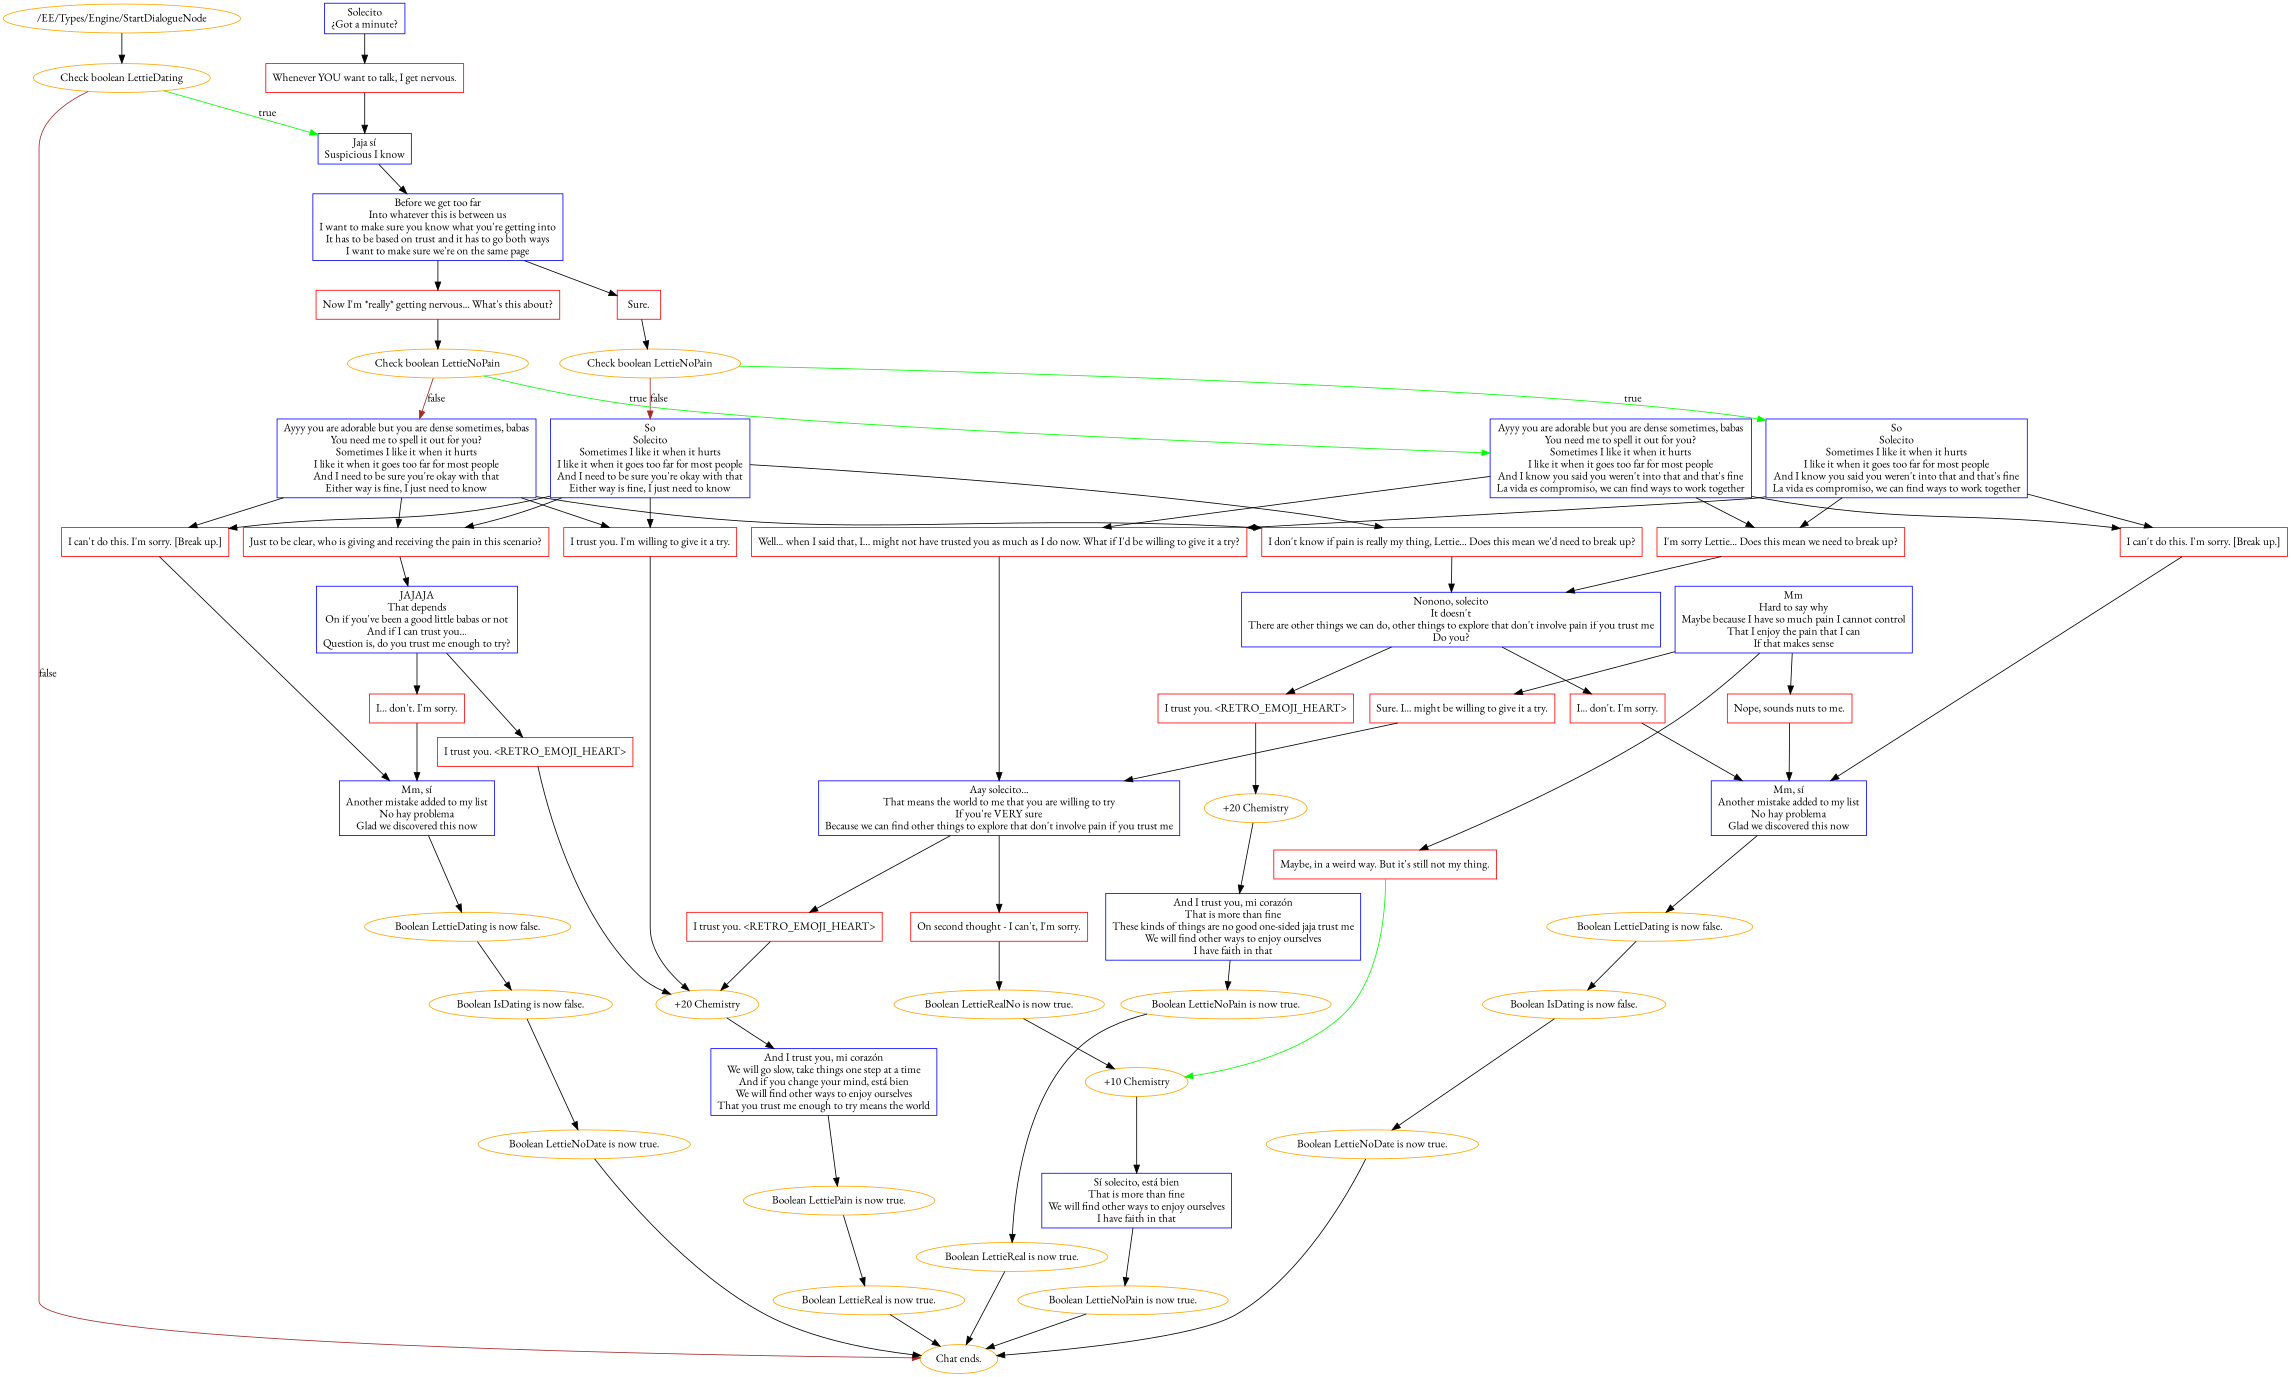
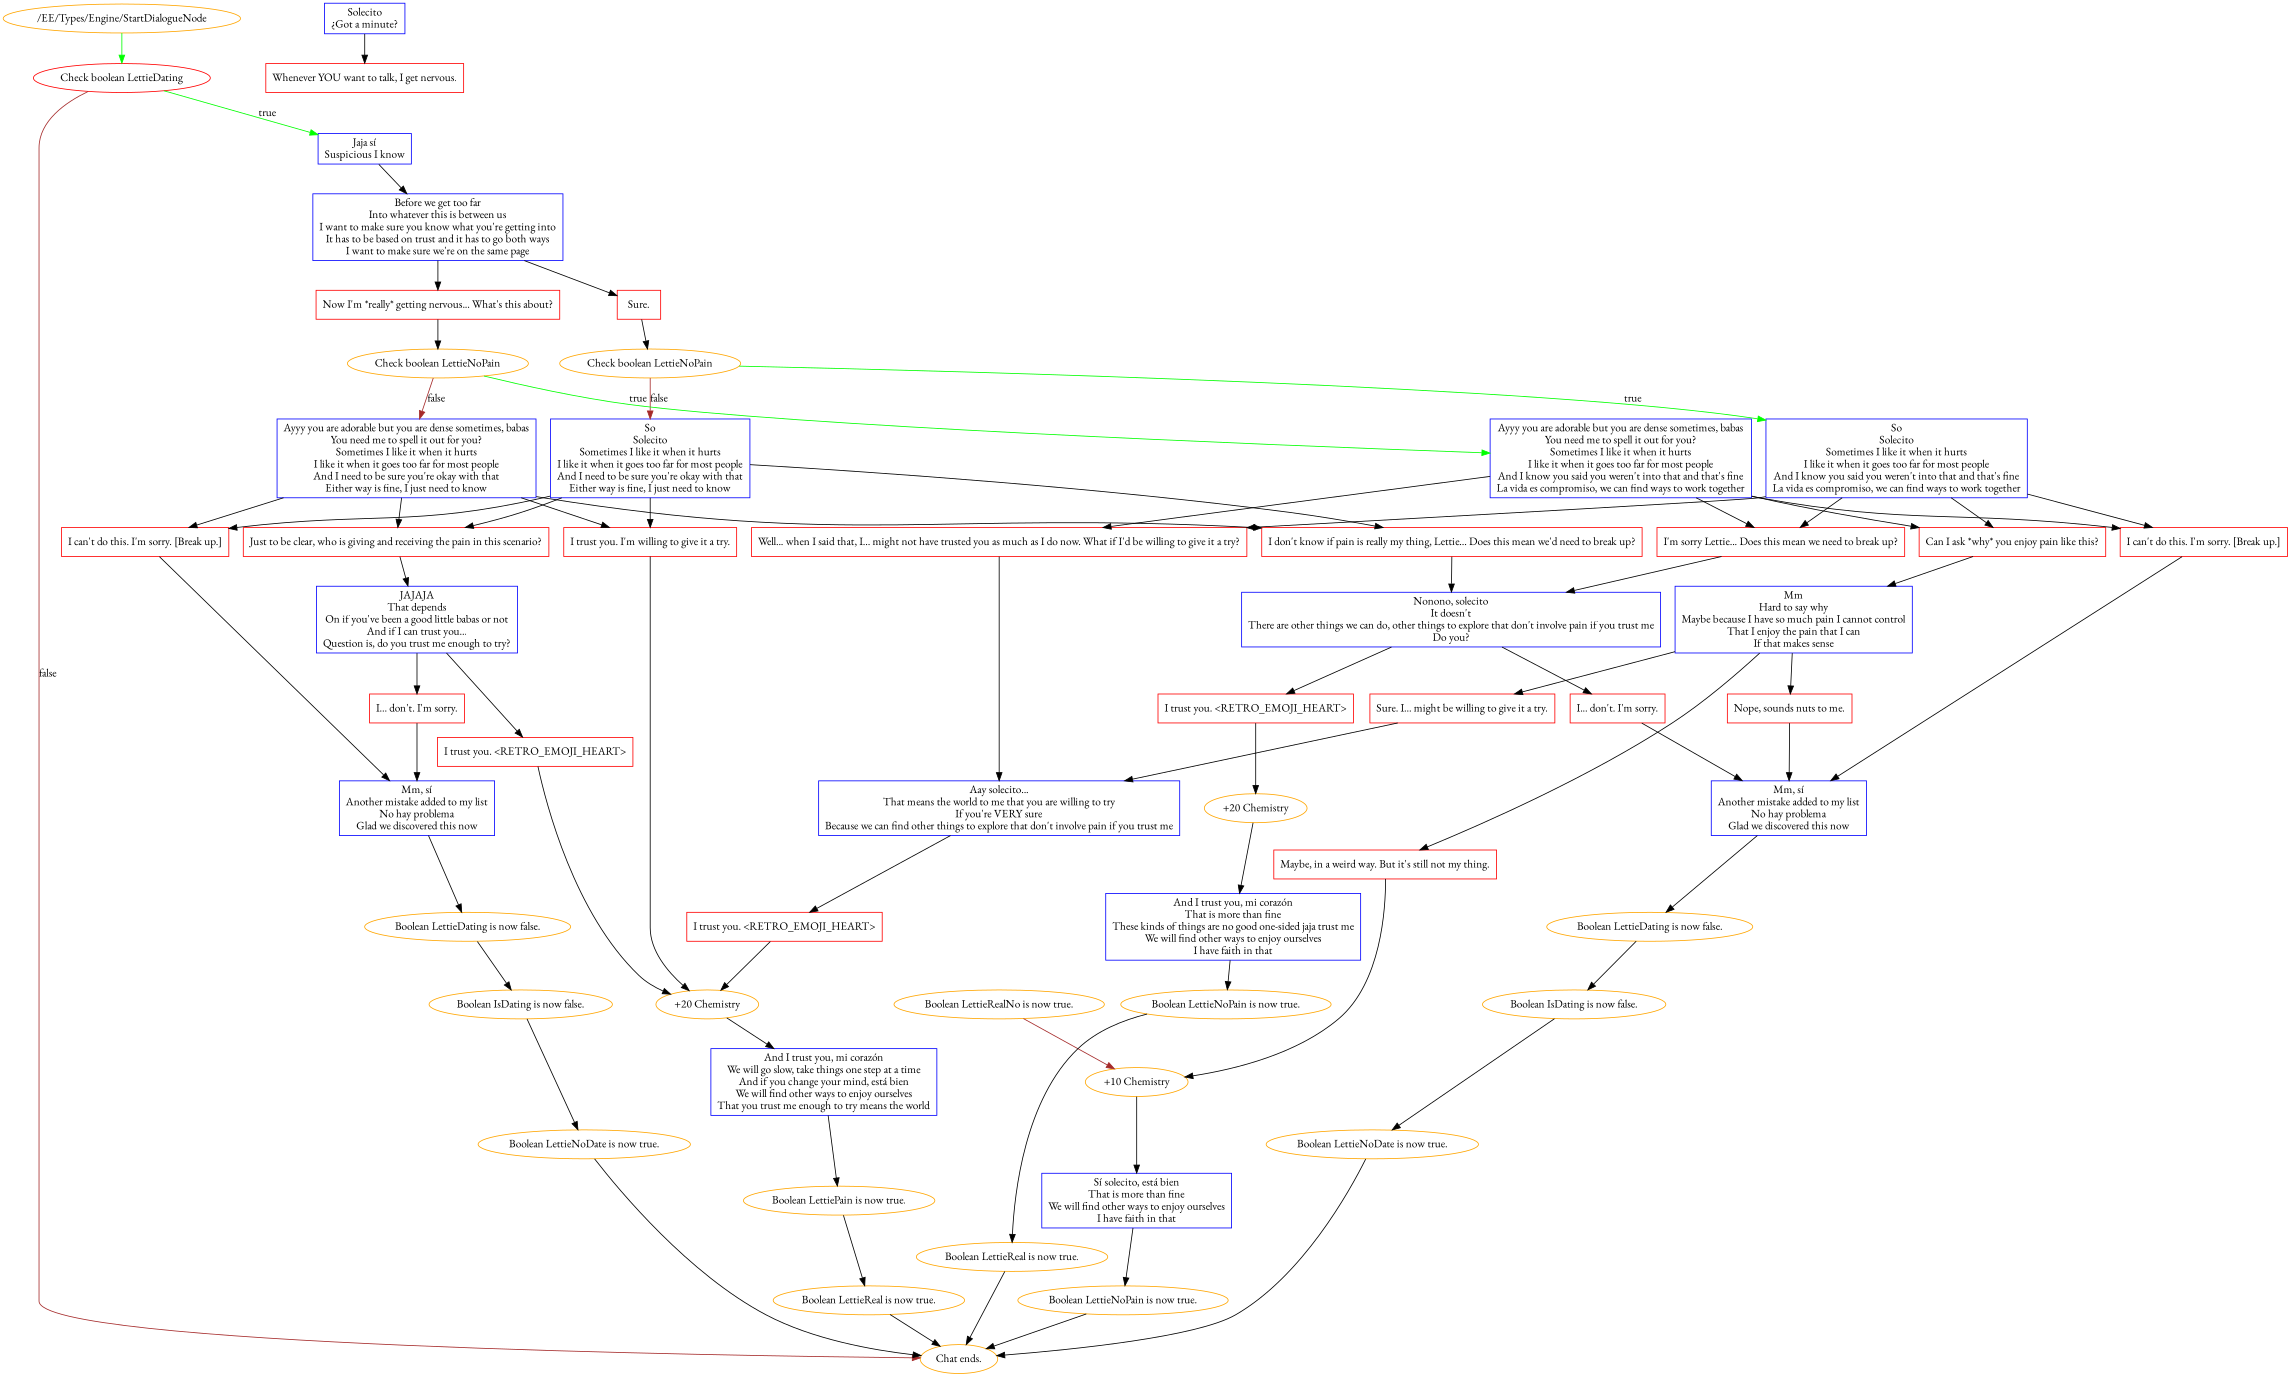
  digraph {
    fontname="EB Garamond"
    node [color=orange fontname="EB Garamond" shape=box]
    edge [fontname="EB Garamond"]
    n1 [label="/EE/Types/Engine/StartDialogueNode" shape=""]
-   n2 [label="Check boolean LettieDating" shape=""]
+   n2 [color=red label="Check boolean LettieDating" shape=""]
    "Chat ends." [shape=""]
    n4 [color=blue label="Jaja sí\nSuspicious I know"]
    n5 [color=blue label="Solecito\n¿Got a minute?"]
    n6 [color=red label="Whenever YOU want to talk, I get nervous."]
    n7 [color=blue label="Before we get too far\nInto whatever this is between us\nI want to make sure you know what you're getting into\nIt has to be based on trust and it has to go both ways\nI want to make sure we're on the same page"]
    n8 [color=red label="Sure."]
    n9 [color=red label="Now I'm *really* getting nervous... What's this about?"]
    n10 [label="Check boolean LettieNoPain" shape=""]
    n11 [label="Check boolean LettieNoPain" shape=""]
    n12 [color=blue label="So\nSolecito\nSometimes I like it when it hurts\nI like it when it goes too far for most people\nAnd I know you said you weren't into that and that's fine\nLa vida es compromiso, we can find ways to work together"]
    n13 [color=blue label="So\nSolecito\nSometimes I like it when it hurts\nI like it when it goes too far for most people\nAnd I need to be sure you're okay with that\nEither way is fine, I just need to know"]
    n14 [color=blue label="Ayyy you are adorable but you are dense sometimes, babas\nYou need me to spell it out for you?\nSometimes I like it when it hurts\nI like it when it goes too far for most people\nAnd I know you said you weren't into that and that's fine\nLa vida es compromiso, we can find ways to work together"]
    n15 [color=blue label="Ayyy you are adorable but you are dense sometimes, babas\nYou need me to spell it out for you?\nSometimes I like it when it hurts\nI like it when it goes too far for most people\nAnd I need to be sure you're okay with that\nEither way is fine, I just need to know"]
    n16 [color=red label="I'm sorry Lettie... Does this mean we need to break up?"]
    n17 [color=red label="Well... when I said that, I... might not have trusted you as much as I do now. What if I'd be willing to give it a try?"]
+   n18 [color=red label="Can I ask *why* you enjoy pain like this?"]
    n19 [color=red label="I can't do this. I'm sorry. [Break up.]"]
    n20 [color=red label="I can't do this. I'm sorry. [Break up.]"]
    n21 [color=red label="Just to be clear, who is giving and receiving the pain in this scenario?"]
    n22 [color=red label="I trust you. I'm willing to give it a try."]
    n23 [color=red label="I don't know if pain is really my thing, Lettie... Does this mean we'd need to break up?"]
    n24 [color=blue label="Nonono, solecito\nIt doesn't\nThere are other things we can do, other things to explore that don't involve pain if you trust me\nDo you?"]
    n25 [color=blue label="Aay solecito...\nThat means the world to me that you are willing to try\nIf you're VERY sure\nBecause we can find other things to explore that don't involve pain if you trust me"]
    n26 [color=blue label="Mm\nHard to say why\nMaybe because I have so much pain I cannot control\nThat I enjoy the pain that I can\nIf that makes sense"]
    n27 [color=blue label="Mm, sí\nAnother mistake added to my list\nNo hay problema\nGlad we discovered this now"]
    n28 [color=blue label="Mm, sí\nAnother mistake added to my list\nNo hay problema\nGlad we discovered this now"]
    n29 [color=blue label="JAJAJA\nThat depends\nOn if you've been a good little babas or not\nAnd if I can trust you...\nQuestion is, do you trust me enough to try?"]
    n30 [label="+20 Chemistry" shape=""]
    n31 [color=red label="I trust you. <RETRO_EMOJI_HEART>"]
    n32 [color=red label="I... don't. I'm sorry."]
    n33 [color=red label="I trust you. <RETRO_EMOJI_HEART>"]
-   n34 [color=red label="On second thought - I can't, I'm sorry."]
    n35 [color=red label="Sure. I... might be willing to give it a try."]
    n36 [color=red label="Maybe, in a weird way. But it's still not my thing."]
    n37 [color=red label="Nope, sounds nuts to me."]
    n38 [label="Boolean LettieDating is now false." shape=""]
    n39 [label="Boolean LettieDating is now false." shape=""]
    n40 [color=red label="I trust you. <RETRO_EMOJI_HEART>"]
    n41 [color=red label="I... don't. I'm sorry."]
    n42 [color=blue label="And I trust you, mi corazón\nWe will go slow, take things one step at a time\nAnd if you change your mind, está bien\nWe will find other ways to enjoy ourselves\nThat you trust me enough to try means the world"]
    n43 [label="+20 Chemistry" shape=""]
    n44 [label="Boolean LettieRealNo is now true." shape=""]
    n45 [label="+10 Chemistry" shape=""]
    n46 [label="Boolean IsDating is now false." shape=""]
    n47 [label="Boolean IsDating is now false." shape=""]
    n48 [label="Boolean LettiePain is now true." shape=""]
    n49 [color=blue label="And I trust you, mi corazón\nThat is more than fine\nThese kinds of things are no good one-sided jaja trust me\nWe will find other ways to enjoy ourselves\nI have faith in that"]
    n50 [color=blue label="Sí solecito, está bien\nThat is more than fine\nWe will find other ways to enjoy ourselves\nI have faith in that"]
    n51 [label="Boolean LettieNoDate is now true." shape=""]
    n52 [label="Boolean LettieNoDate is now true." shape=""]
    n53 [label="Boolean LettieReal is now true." shape=""]
    n54 [label="Boolean LettieNoPain is now true." shape=""]
    n55 [label="Boolean LettieNoPain is now true." shape=""]
    n56 [label="Boolean LettieReal is now true." shape=""]
-   n1 -> n2
+   n1 -> n2 [color=green]
    n2 -> "Chat ends." [color=brown label=false]
    n2 -> n4 [color=green label=true]
    n4 -> n7
    n5 -> n6
-   n6 -> n4
    n7 -> n8
    n7 -> n9
    n8 -> n10
    n9 -> n11
    n10 -> n12 [color=green label=true]
    n10 -> n13 [color=brown label=false]
    n11 -> n14 [color=green label=true]
    n11 -> n15 [color=brown label=false]
    n12 -> n16
    n12 -> n17
+   n12 -> n18
    n12 -> n19
    n13 -> n20
    n13 -> n21
    n13 -> n22
    n13 -> n23
    n14 -> n16
    n14 -> n17
+   n14 -> n18
    n14 -> n19
    n15 -> n20
    n15 -> n21
    n15 -> n22
    n15 -> n23
    n16 -> n24
    n17 -> n25
+   n18 -> n26
    n19 -> n27
    n20 -> n28
    n21 -> n29
    n22 -> n30
    n23 -> n24
    n24 -> n31
    n24 -> n32
    n25 -> n33
-   n25 -> n34
    n26 -> n35
    n26 -> n36
    n26 -> n37
    n27 -> n38
    n28 -> n39
    n29 -> n40
    n29 -> n41
    n30 -> n42
    n31 -> n43
    n32 -> n27
    n33 -> n30
-   n34 -> n44
    n35 -> n25
-   n36 -> n45 [color=green]
+   n36 -> n45
    n37 -> n27
    n38 -> n46
    n39 -> n47
    n40 -> n30
    n41 -> n28
    n42 -> n48
    n43 -> n49
-   n44 -> n45
+   n44 -> n45 [color=brown]
    n45 -> n50
    n46 -> n51
    n47 -> n52
    n48 -> n53
    n49 -> n54
    n50 -> n55
    n51 -> "Chat ends."
    n52 -> "Chat ends."
    n53 -> "Chat ends."
    n54 -> n56
    n55 -> "Chat ends."
    n56 -> "Chat ends."
  }
